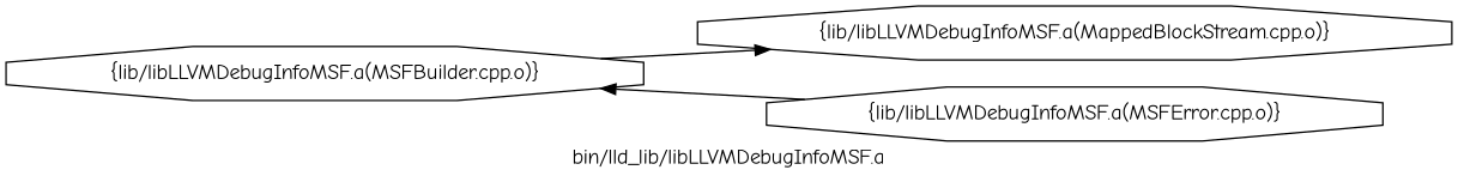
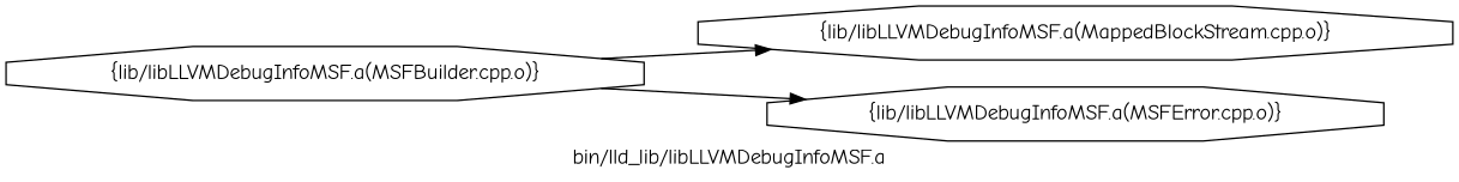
  digraph {
    fontname="Comic Neue"
    label="bin/lld_lib/libLLVMDebugInfoMSF.a"
    rankdir=LR
    node [fontname="Comic Neue" group=0 shape=octagon]
    edge [fontname="Comic Neue"]
    n1 [label="{lib/libLLVMDebugInfoMSF.a(MSFBuilder.cpp.o)}"]
    n2 [label="{lib/libLLVMDebugInfoMSF.a(MappedBlockStream.cpp.o)}"]
    n3 [label="{lib/libLLVMDebugInfoMSF.a(MSFError.cpp.o)}"]
    subgraph sub_1 {
      rank=same
      n1
    }
    subgraph sub_2 {
      rank=same
      n2
      n3
    }
    n1 -> n2
-   n3 -> n1
+   n1 -> n3
  }
